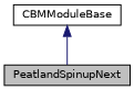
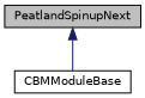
  digraph {
    node [color=black fontname=Helvetica fontsize=10 shape=record style=filled]
    n1 [fillcolor=grey75 fontcolor=black height=0.2 label=PeatlandSpinupNext width=0.4]
    n2 [fillcolor=white height=0.2 label=CBMModuleBase width=0.4]
-   n2 -> n1 [color=midnightblue dir=back fontname=Helvetica fontsize=10 labelfontname=Helvetica labelfontsize=10 style=solid]
+   n1 -> n2 [color=midnightblue dir=back fontname=Helvetica fontsize=10 labelfontname=Helvetica labelfontsize=10 style=solid]
  }
